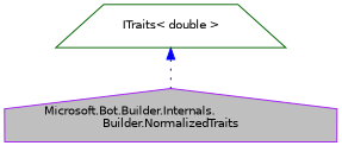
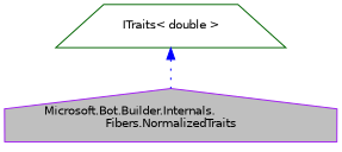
  digraph {
    node [fontname=Helvetica fontsize=10 style=filled]
-   n1 [color=purple fillcolor=grey75 fontcolor=black height=0.2 label="Microsoft.Bot.Builder.Internals.\lBuilder.NormalizedTraits" shape=house width=0.4]
+   n1 [color=purple fillcolor=grey75 fontcolor=black height=0.2 label="Microsoft.Bot.Builder.Internals.\lFibers.NormalizedTraits" shape=house width=0.4]
    n2 [color=darkgreen fillcolor=white height=0.2 label="ITraits\< double \>" shape=trapezium width=0.4]
    n2 -> n1 [color=blue dir=back fontname=Helvetica fontsize=10 labelfontname=Helvetica labelfontsize=10 style=dotted]
  }
